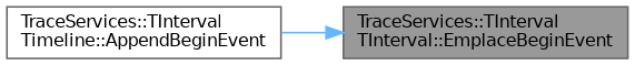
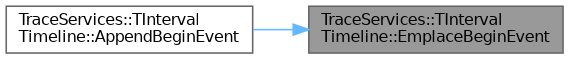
  digraph {
    rankdir=RL
    node [fontname=Helvetica fontsize=10 shape=box style=filled]
-   n1 [color=gray40 fillcolor=grey60 fontcolor=black height=0.2 label="TraceServices::TInterval\lTInterval::EmplaceBeginEvent" width=0.4]
+   n1 [color=gray40 fillcolor=grey60 fontcolor=black height=0.2 label="TraceServices::TInterval\lTimeline::EmplaceBeginEvent" width=0.4]
    n2 [color=grey40 fillcolor=white height=0.2 label="TraceServices::TInterval\lTimeline::AppendBeginEvent" width=0.4]
    n1 -> n2 [color=steelblue1 dir=back fontname=Helvetica fontsize=10 labelfontname=Helvetica labelfontsize=10 style=solid]
  }
